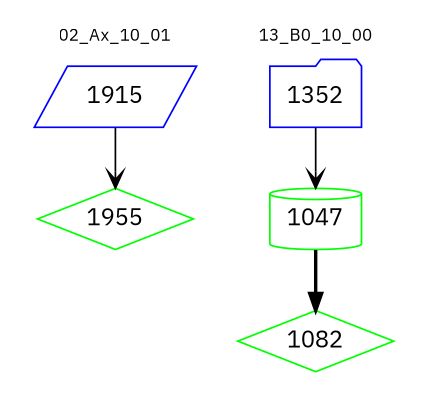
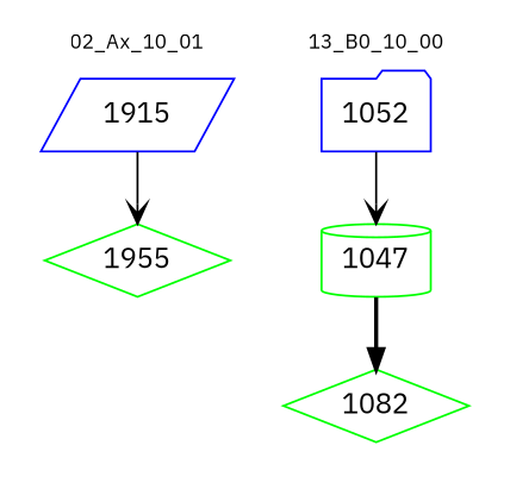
  digraph {
    fontname="IBM Plex Sans"
    node [color=green fontname="IBM Plex Sans" shape=diamond]
    edge [arrowhead=vee color=black fontname="IBM Plex Sans" style=solid]
    n1 [color=blue label=1915 shape=parallelogram]
    n2 [label=1955]
-   n3 [color=blue label=1352 shape=folder]
+   n3 [color=blue label=1052 shape=folder]
    n4 [label=1047 shape=cylinder]
    n5 [label=1082]
    subgraph cluster_1 {
      color=white
      fontsize=10
      label="02_Ax_10_01"
      n1
      n2
    }
    subgraph cluster_2 {
      color=white
      fontsize=10
      label="13_B0_10_00"
      n3
      n4
      n5
    }
    n1 -> n2
    n3 -> n4
    n4 -> n5 [arrowhead=normal style=bold]
  }
